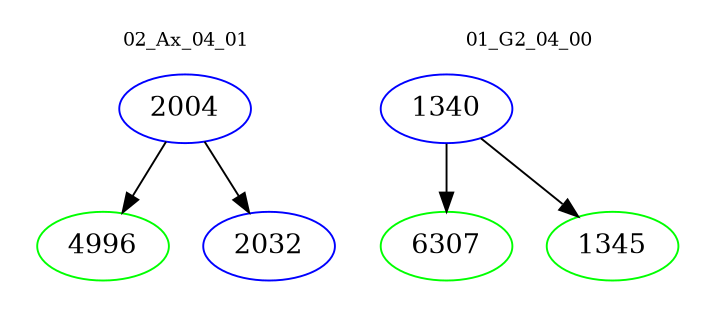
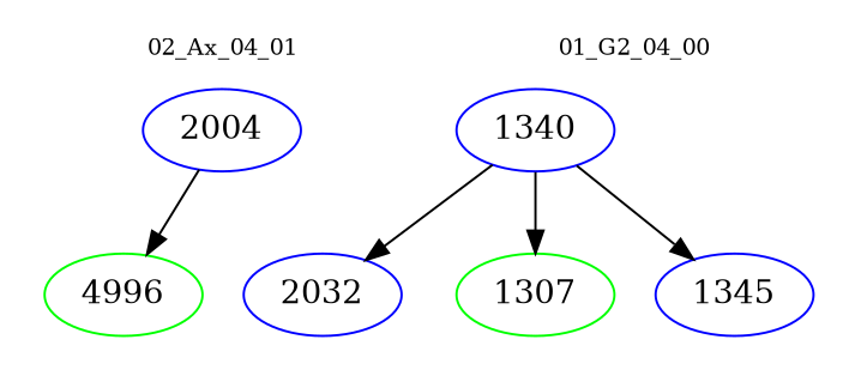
  digraph {
    node [color=blue]
    edge [color=black]
    n1 [label=2004]
    n2 [color=green label=4996]
    n3 [label=2032]
    n4 [label=1340]
-   n5 [color=green label=6307]
-   n6 [color=green label=1345]
+   n5 [color=green label=1307]
+   n6 [label=1345]
    subgraph cluster_1 {
      color=white
      fontsize=10
      label="02_Ax_04_01"
      n1
      n2
      n3
    }
    subgraph cluster_2 {
      color=white
      fontsize=10
      label="01_G2_04_00"
      n4
      n5
      n6
    }
    n1 -> n2
-   n1 -> n3
+   n4 -> n3
    n4 -> n5
    n4 -> n6
  }
